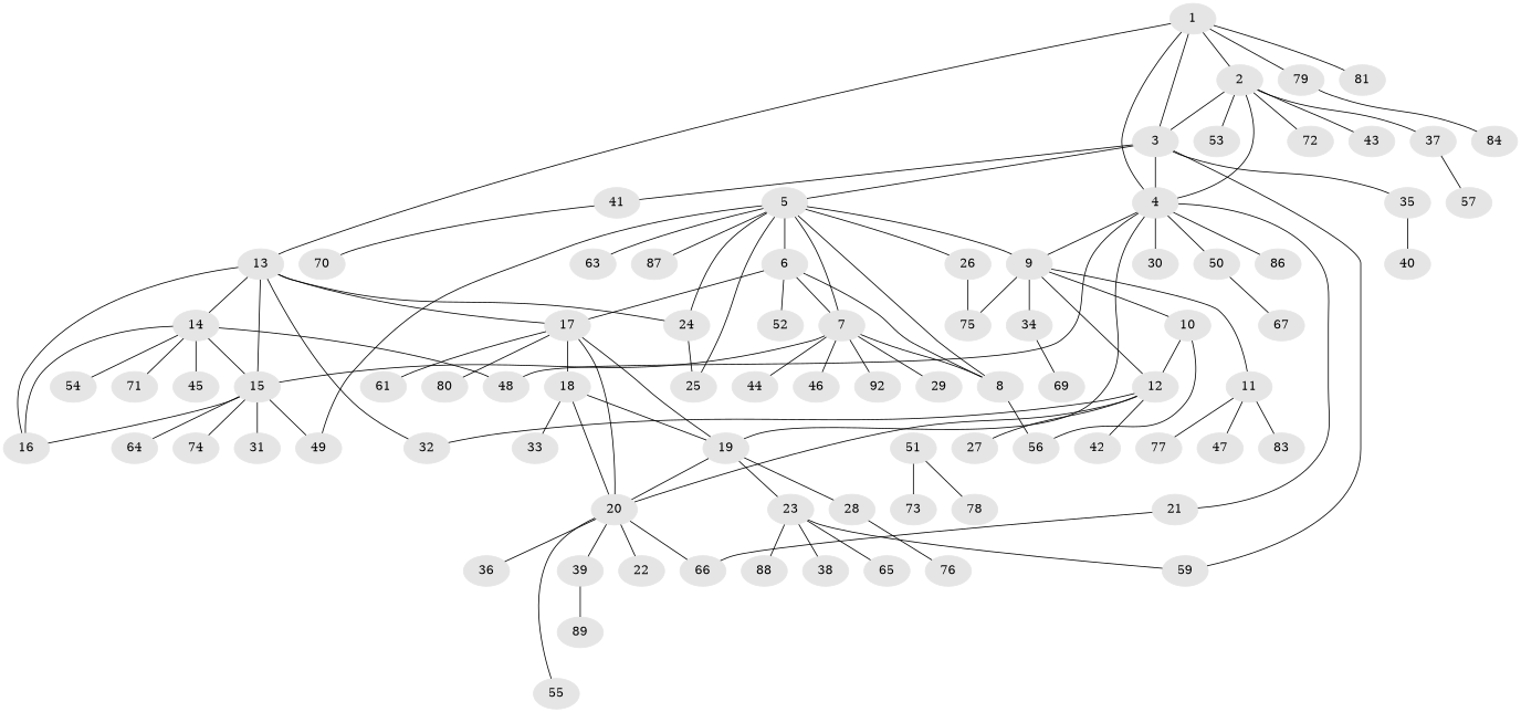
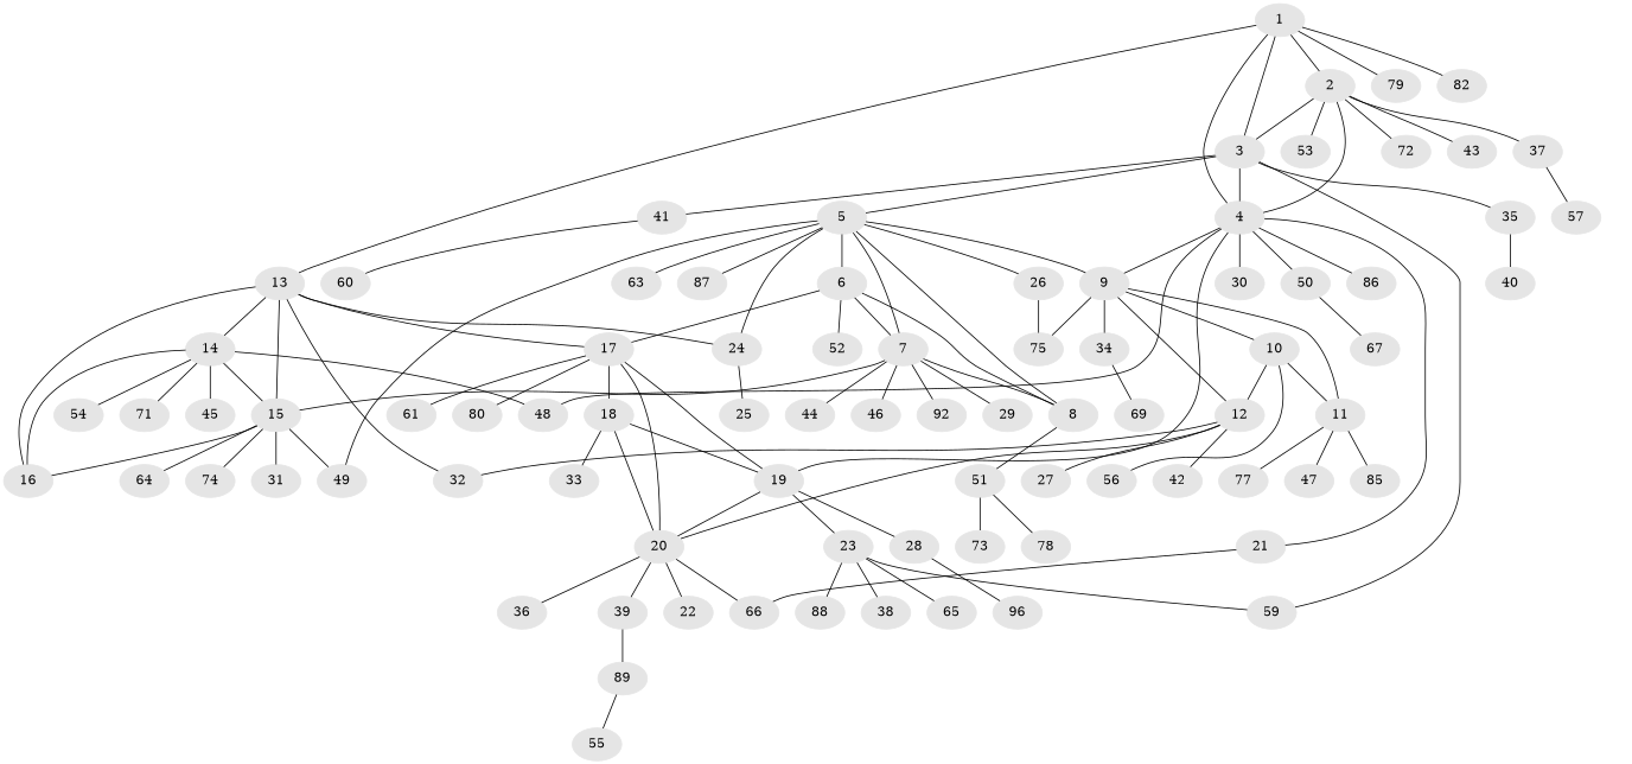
  graph {
    node [color=gray90 style=filled]
    1
    2
    3
    4
    13
    79
-   82 [label=81]
+   82
    43
    37
    53
    72
    5
    35
    41
    59
    9
    19
    21
    30
    48
    50
    86
    24
    17
    15
    32
    14
    16
-   84
    57
    6
    7
    8
    25
    26
    49
    63
    87
    40
-   60 [label=70]
+   60
    10
    11
    12
    34
    75
    20
    23
    28
    66
    67
    52
    29
    44
    46
    n55 [label=92]
    51
    18
    61
    80
    31
    64
    74
    73
    78
    56
    77
    47
-   85 [label=83]
+   85
    27
    42
    69
    22
    36
    39
    55
    45
    54
    71
    33
    38
    65
    88
-   76
+   76 [label=96]
    n84 [label=89]
    1 -- 2
    1 -- 3
    1 -- 4
    1 -- 13
    1 -- 79
    1 -- 82
    2 -- 3
    2 -- 4
    2 -- 43
    2 -- 37
    2 -- 53
    2 -- 72
    3 -- 4
    3 -- 5
    3 -- 35
    3 -- 41
    3 -- 59
    4 -- 9
    4 -- 19
    4 -- 21
    4 -- 30
    4 -- 48
    4 -- 50
    4 -- 86
    13 -- 24
    13 -- 17
    13 -- 15
    13 -- 32
    13 -- 14
    13 -- 16
-   79 -- 84
    37 -- 57
    5 -- 9
    5 -- 24
    5 -- 6
    5 -- 7
    5 -- 8
-   5 -- 25
    5 -- 26
    5 -- 49
    5 -- 63
    5 -- 87
    35 -- 40
    41 -- 60
    9 -- 10
    9 -- 11
    9 -- 12
    9 -- 34
    9 -- 75
    19 -- 20
    19 -- 23
    19 -- 28
    21 -- 66
    50 -- 67
    24 -- 25
    17 -- 19
    17 -- 20
    17 -- 18
    17 -- 61
    17 -- 80
    15 -- 16
    15 -- 49
    15 -- 31
    15 -- 64
    15 -- 74
    14 -- 48
    14 -- 15
    14 -- 16
    14 -- 45
    14 -- 54
    14 -- 71
    6 -- 17
    6 -- 7
    6 -- 8
    6 -- 52
    7 -- 15
    7 -- 8
    7 -- 29
    7 -- 44
    7 -- 46
    7 -- n55
-   8 -- 56
+   8 -- 51
    26 -- 75
+   10 -- 11
    10 -- 12
    10 -- 56
    11 -- 77
    11 -- 47
    11 -- 85
    12 -- 32
    12 -- 20
    12 -- 27
    12 -- 42
    34 -- 69
    20 -- 66
    20 -- 22
    20 -- 36
    20 -- 39
-   20 -- 55
+   n84 -- 55
    23 -- 59
    23 -- 38
    23 -- 65
    23 -- 88
    28 -- 76
    51 -- 73
    51 -- 78
    18 -- 19
    18 -- 20
    18 -- 33
    39 -- n84
  }
